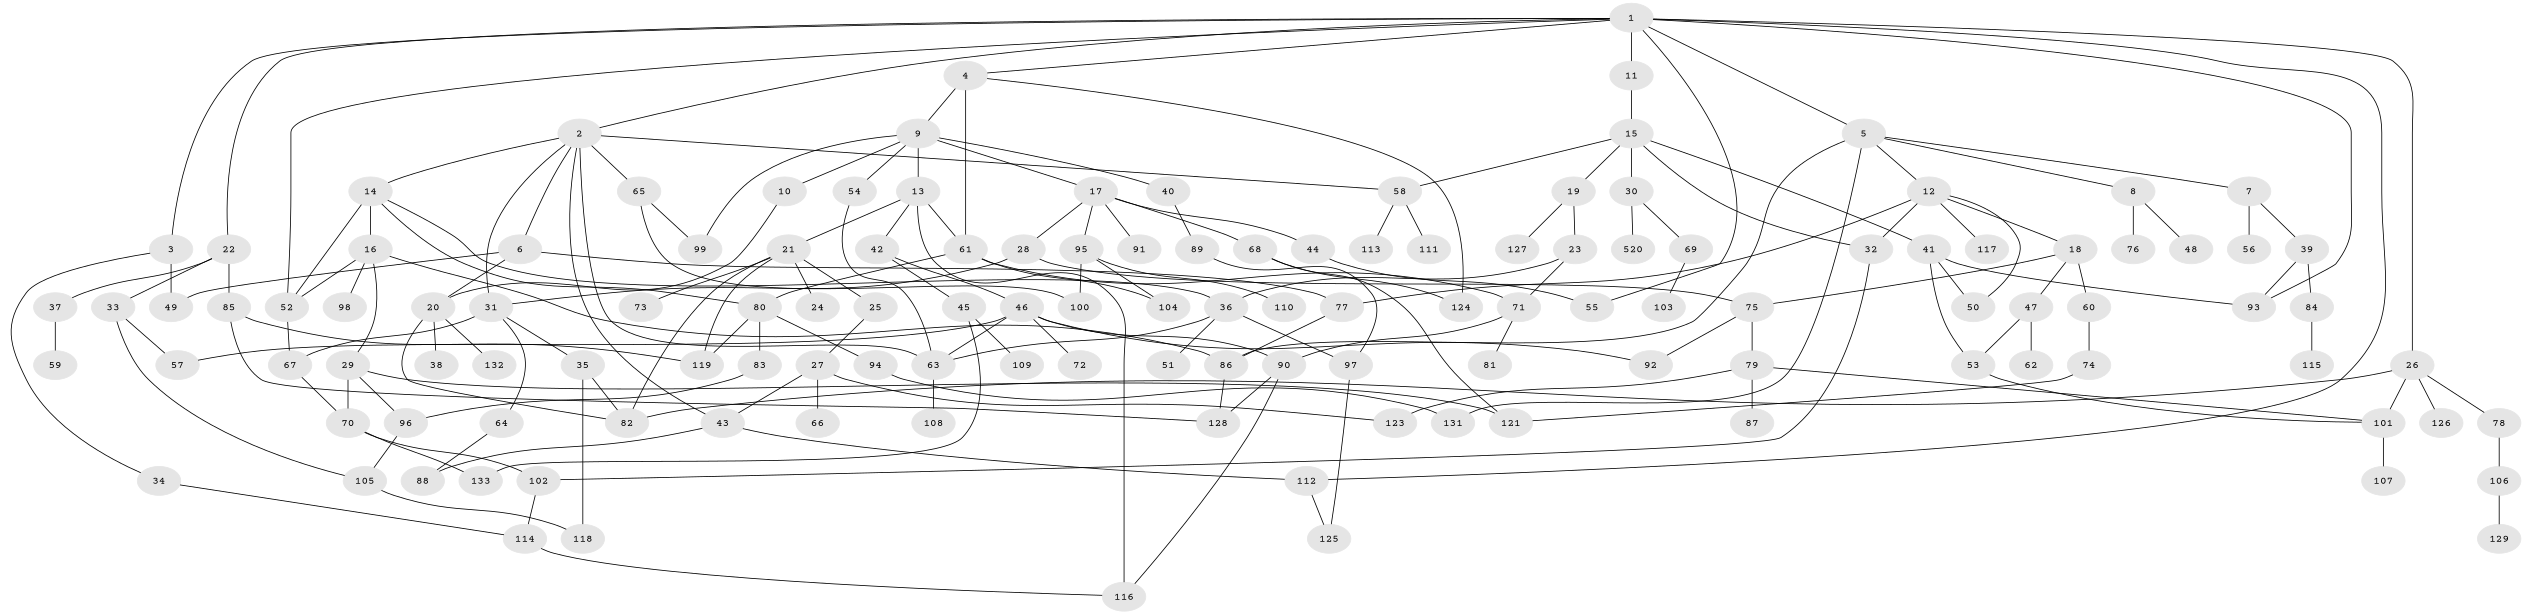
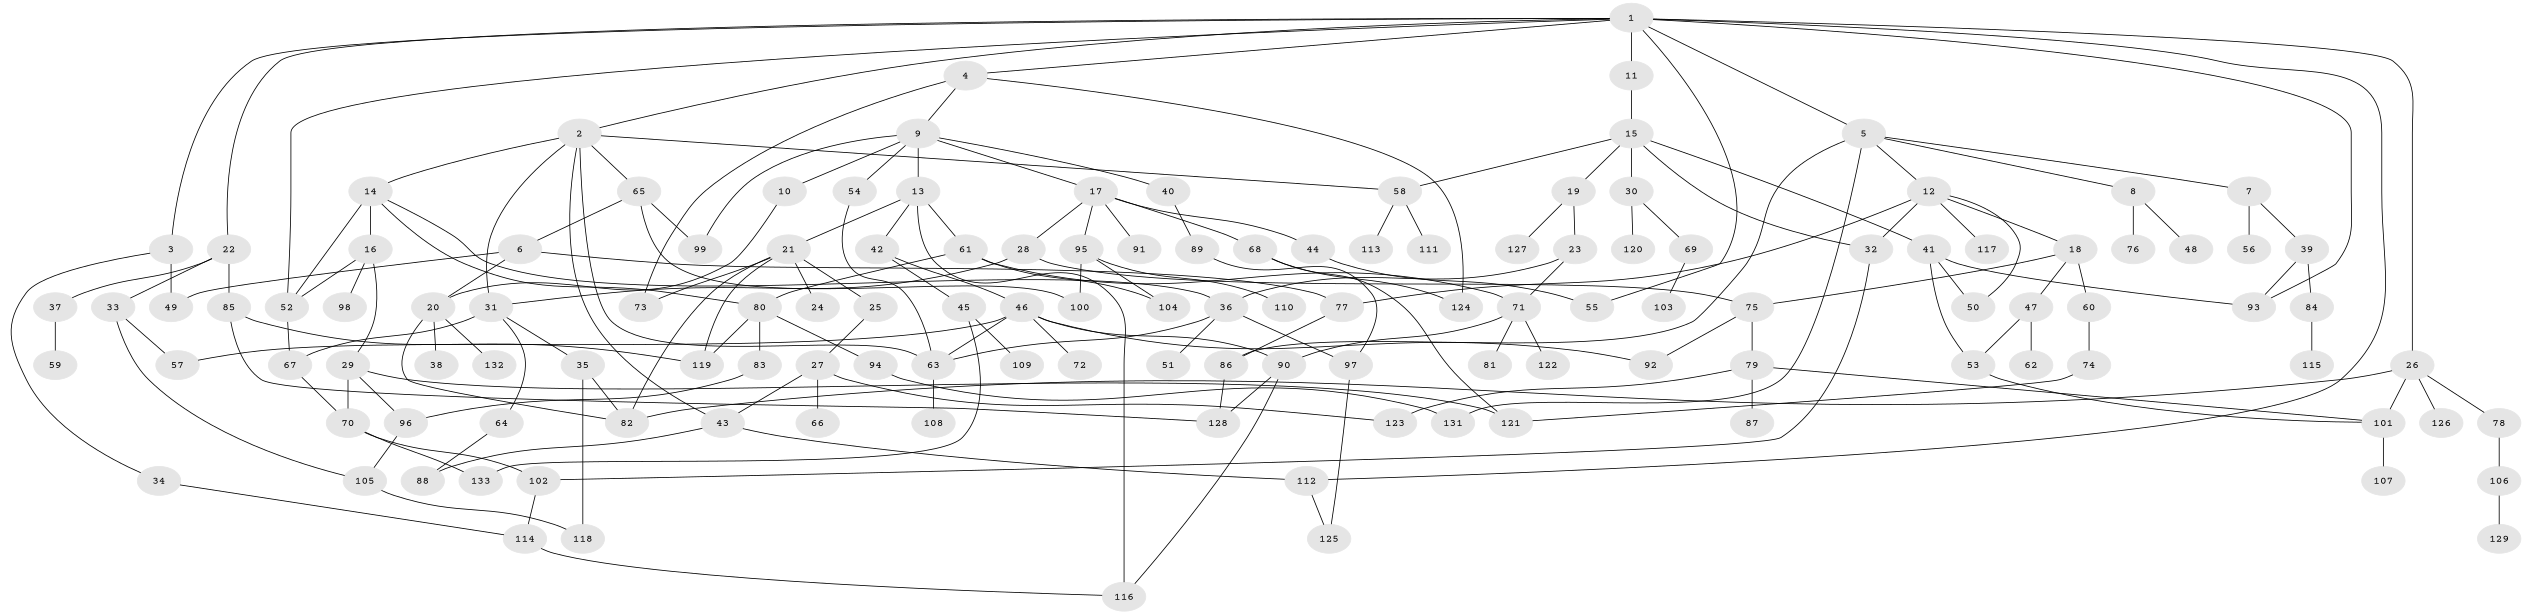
  graph {
    fontname="Courier Prime"
    node [color=gray90 fontname="Courier Prime" style=filled]
    edge [fontname="Courier Prime"]
    1
    2
    3
    4
    5
    11
    22
    26
    52
    55
    93
    112
    6
    14
    31
    43
    58
    63
    65
    34
    49
    9
    73
    124
    7
    8
    12
    86
    131
    15
    33
    37
    85
    82
    78
    101
    126
    67
    125
    20
    77
    16
    36
    80
    35
    64
    88
    111
    113
    108
    99
    100
    114
    10
    13
    17
    40
    54
    39
    56
    48
    76
    18
    32
    50
    117
    128
    38
    132
    84
    21
    42
    61
    116
    28
    44
    68
    91
    95
    89
    19
    30
    41
    47
    60
    75
    102
    24
    25
    119
    45
    46
    71
    104
    29
    98
    51
    97
    83
    94
    23
    127
    69
-   120 [label=520]
+   120
    53
    70
    96
    121
    110
    62
    74
    92
    79
    27
    57
    105
    59
    90
    81
+   122
    66
    123
    106
    107
    133
    103
    118
    115
    109
    72
    87
    129
    1 -- 2
    1 -- 3
    1 -- 4
    1 -- 5
    1 -- 11
    1 -- 22
    1 -- 26
    1 -- 52
    1 -- 55
    1 -- 93
    1 -- 112
-   2 -- 6
+   65 -- 6
    2 -- 14
    2 -- 31
    2 -- 43
    2 -- 58
    2 -- 63
    2 -- 65
    3 -- 34
    3 -- 49
    4 -- 9
-   4 -- 61
+   4 -- 73
    4 -- 124
    5 -- 7
    5 -- 8
    5 -- 12
    5 -- 86
    5 -- 131
    11 -- 15
    22 -- 33
    22 -- 37
    22 -- 85
    26 -- 82
    26 -- 78
    26 -- 101
    26 -- 126
    52 -- 67
    112 -- 125
    6 -- 49
    6 -- 20
    6 -- 77
    14 -- 52
    14 -- 16
    14 -- 36
    14 -- 80
    31 -- 67
    31 -- 35
    31 -- 64
    43 -- 112
    43 -- 88
    58 -- 111
    58 -- 113
    63 -- 108
    65 -- 99
    65 -- 100
    34 -- 114
    9 -- 99
    9 -- 10
    9 -- 13
    9 -- 17
    9 -- 40
    9 -- 54
    7 -- 39
    7 -- 56
    8 -- 48
    8 -- 76
    12 -- 77
    12 -- 18
    12 -- 32
    12 -- 50
    12 -- 117
    86 -- 128
    15 -- 58
    15 -- 32
    15 -- 19
    15 -- 30
    15 -- 41
    33 -- 57
    33 -- 105
    37 -- 59
    85 -- 128
    85 -- 119
    78 -- 106
    101 -- 107
    67 -- 70
    20 -- 82
    20 -- 38
    20 -- 132
    77 -- 86
    16 -- 52
-   16 -- 86
    16 -- 29
    16 -- 98
    36 -- 63
    36 -- 51
    36 -- 97
    80 -- 119
    80 -- 83
    80 -- 94
    35 -- 82
    35 -- 118
    64 -- 88
    114 -- 116
    10 -- 20
    13 -- 21
    13 -- 42
    13 -- 61
    13 -- 116
    17 -- 28
    17 -- 44
    17 -- 68
    17 -- 91
    17 -- 95
    40 -- 89
    54 -- 63
    39 -- 93
    39 -- 84
    18 -- 47
    18 -- 60
    18 -- 75
    32 -- 102
    84 -- 115
    21 -- 73
    21 -- 82
    21 -- 24
    21 -- 25
    21 -- 119
    42 -- 45
    42 -- 46
    61 -- 80
    61 -- 71
    61 -- 104
    28 -- 31
    28 -- 75
    44 -- 55
    68 -- 124
    68 -- 121
    95 -- 100
    95 -- 104
    95 -- 110
    89 -- 97
    19 -- 23
    19 -- 127
    30 -- 69
    30 -- 120
    41 -- 93
    41 -- 50
    41 -- 53
    47 -- 53
    47 -- 62
    60 -- 74
    75 -- 92
    75 -- 79
    102 -- 114
    25 -- 27
    45 -- 133
    45 -- 109
    46 -- 63
    46 -- 92
    46 -- 57
    46 -- 90
    46 -- 72
    71 -- 90
    71 -- 81
+   71 -- 122
    29 -- 70
    29 -- 96
    29 -- 121
    97 -- 125
    83 -- 96
    94 -- 131
    23 -- 36
    23 -- 71
    69 -- 103
    53 -- 101
    70 -- 102
    70 -- 133
    96 -- 105
    74 -- 121
    79 -- 101
    79 -- 123
    79 -- 87
    27 -- 43
    27 -- 66
    27 -- 123
    105 -- 118
    90 -- 128
    90 -- 116
    106 -- 129
  }
